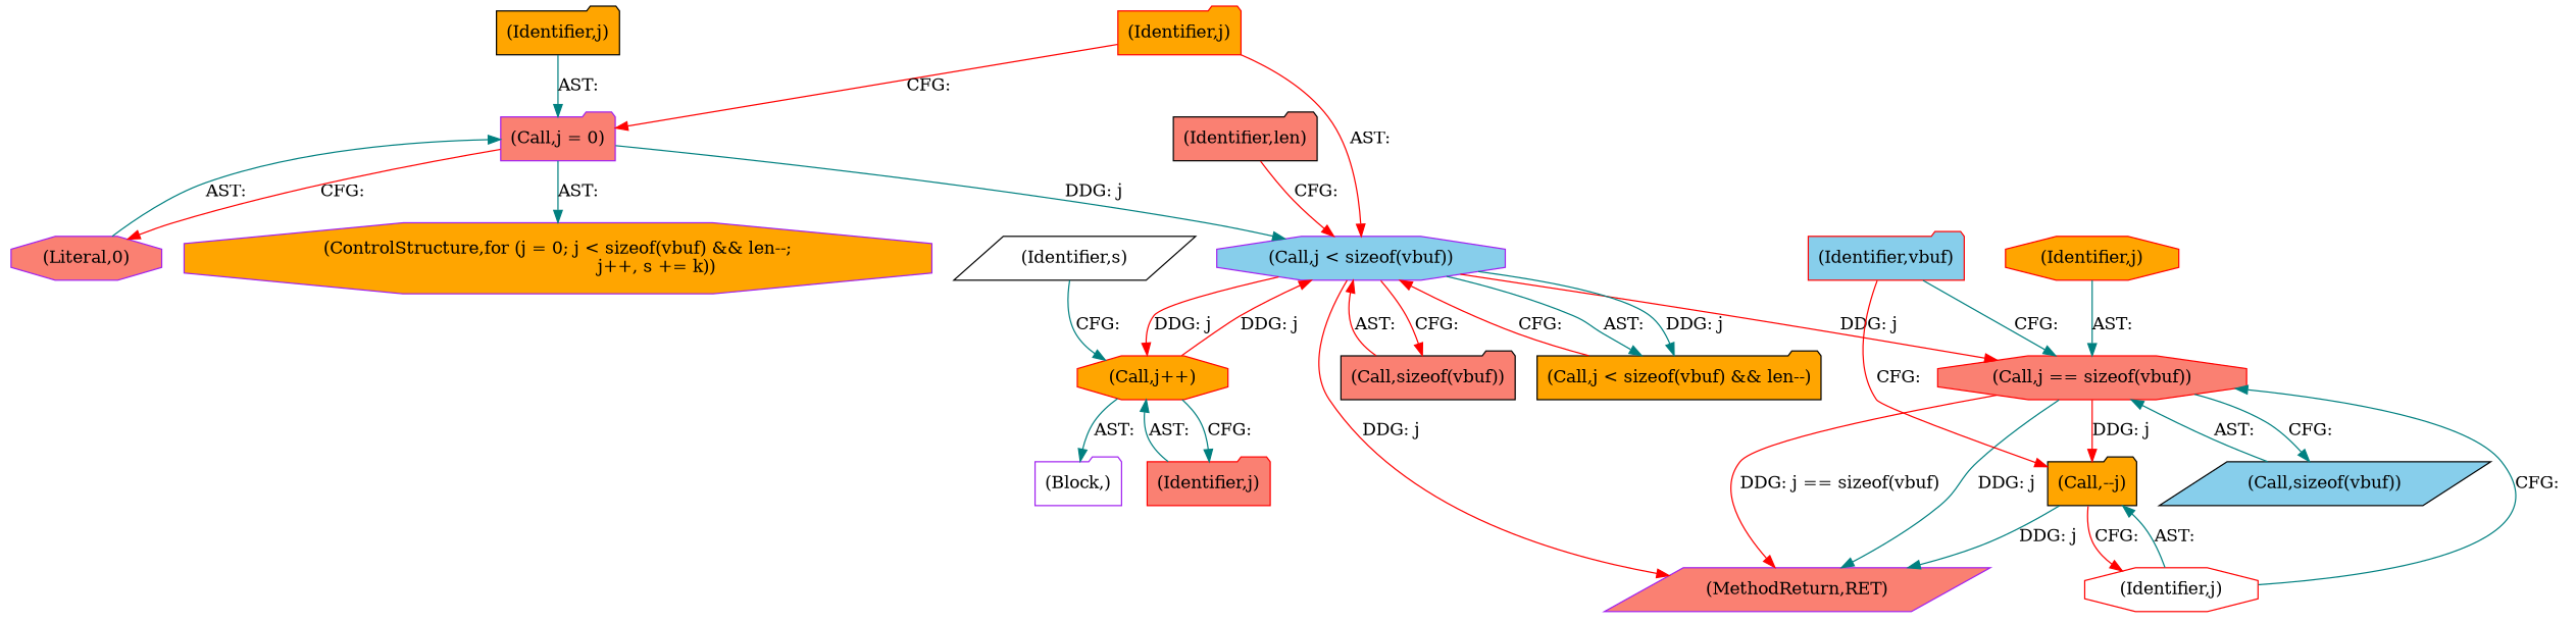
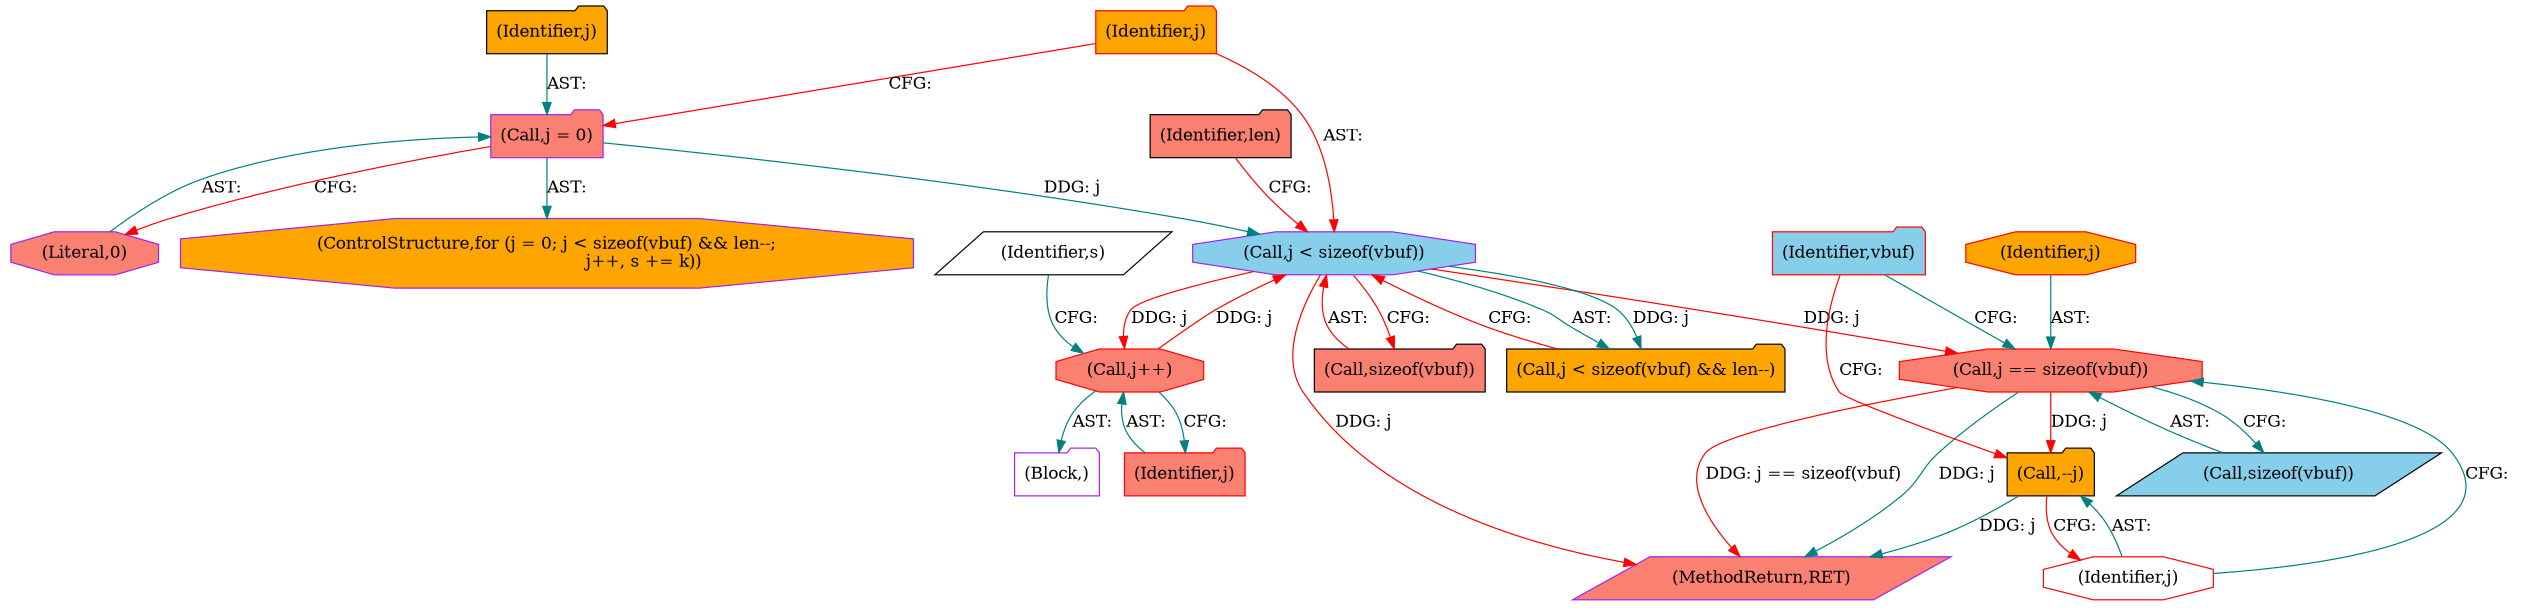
  digraph {
    node [color=red fillcolor=salmon shape=folder style=filled]
    edge [color=teal]
    n1 [label="(Call,j == sizeof(vbuf))" shape=octagon]
    n2 [color=black fillcolor=orange label="(Call,--j)"]
    n3 [color=purple label="(MethodReturn,RET)" shape=parallelogram]
    n4 [color=black fillcolor=skyblue label="(Call,sizeof(vbuf))" shape=parallelogram]
    n5 [fillcolor=white label="(Identifier,j)" shape=octagon]
    n6 [color=purple fillcolor=skyblue label="(Call,j < sizeof(vbuf))" shape=octagon]
-   n7 [fillcolor=orange label="(Call,j++)" shape=octagon]
+   n7 [label="(Call,j++)" shape=octagon]
    n8 [color=black fillcolor=orange label="(Call,j < sizeof(vbuf) && len--)"]
    n9 [color=black label="(Call,sizeof(vbuf))"]
    n10 [color=purple fillcolor=white label="(Block,)"]
    n11 [label="(Identifier,j)"]
    n12 [color=purple label="(Call,j = 0)"]
    n13 [color=purple fillcolor=orange label="(ControlStructure,for (j = 0; j < sizeof(vbuf) && len--;\n                                    j++, s += k))" shape=octagon]
    n14 [color=purple label="(Literal,0)" shape=octagon]
    n15 [color=black label="(Identifier,len)"]
    n16 [fillcolor=orange label="(Identifier,j)"]
    n17 [color=black fillcolor=white label="(Identifier,s)" shape=parallelogram]
    n18 [fillcolor=skyblue label="(Identifier,vbuf)"]
    n19 [color=black fillcolor=orange label="(Identifier,j)"]
    n20 [fillcolor=orange label="(Identifier,j)" shape=octagon]
    n1 -> n2 [color=red label="DDG: j"]
    n1 -> n3 [color=red label="DDG: j == sizeof(vbuf)"]
    n1 -> n3 [label="DDG: j"]
    n1 -> n4 [label="CFG: "]
    n2 -> n3 [label="DDG: j"]
    n2 -> n5 [color=red label="CFG: "]
    n4 -> n1 [label="AST: "]
    n5 -> n1 [label="CFG: "]
    n5 -> n2 [label="AST: "]
    n6 -> n1 [color=red label="DDG: j"]
    n6 -> n3 [color=red label="DDG: j"]
    n6 -> n7 [color=red label="DDG: j"]
    n6 -> n8 [label="AST: "]
    n6 -> n8 [label="DDG: j"]
    n6 -> n9 [color=red label="CFG: "]
    n7 -> n6 [color=red label="DDG: j"]
    n7 -> n10 [label="AST: "]
    n7 -> n11 [label="CFG: "]
    n8 -> n6 [color=red label="CFG: "]
    n9 -> n6 [color=red label="AST: "]
    n11 -> n7 [label="AST: "]
    n12 -> n6 [label="DDG: j"]
    n12 -> n13 [label="AST: "]
    n12 -> n14 [color=red label="CFG: "]
    n14 -> n12 [label="AST: "]
    n15 -> n6 [color=red label="CFG: "]
    n16 -> n6 [color=red label="AST: "]
    n16 -> n12 [color=red label="CFG: "]
    n17 -> n7 [label="CFG: "]
    n18 -> n1 [label="CFG: "]
    n18 -> n2 [color=red label="CFG: "]
    n19 -> n12 [label="AST: "]
    n20 -> n1 [label="AST: "]
  }
